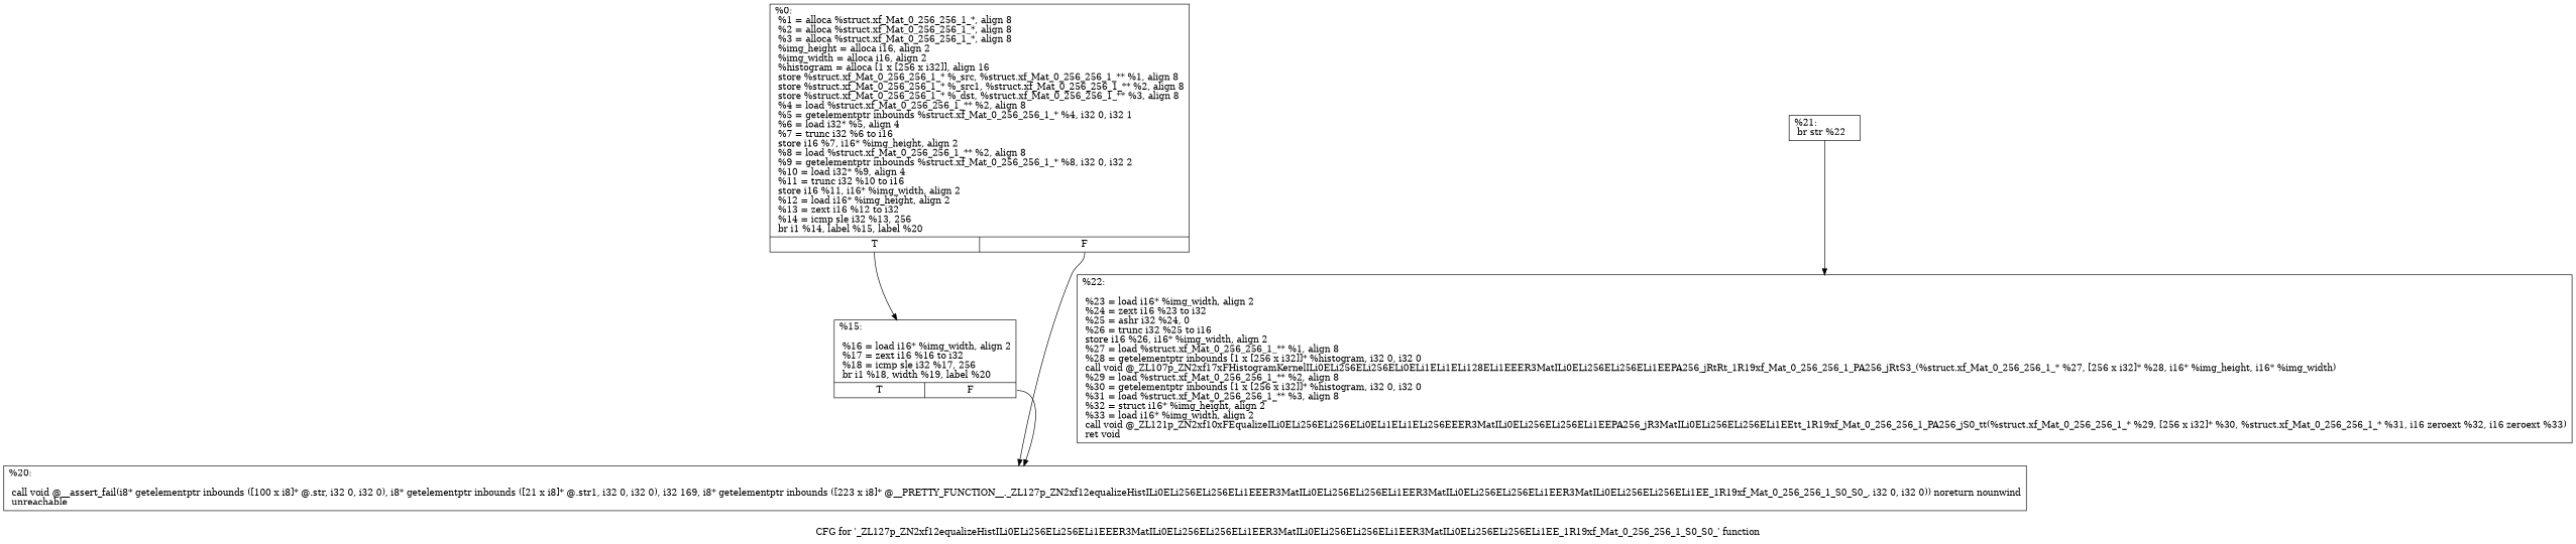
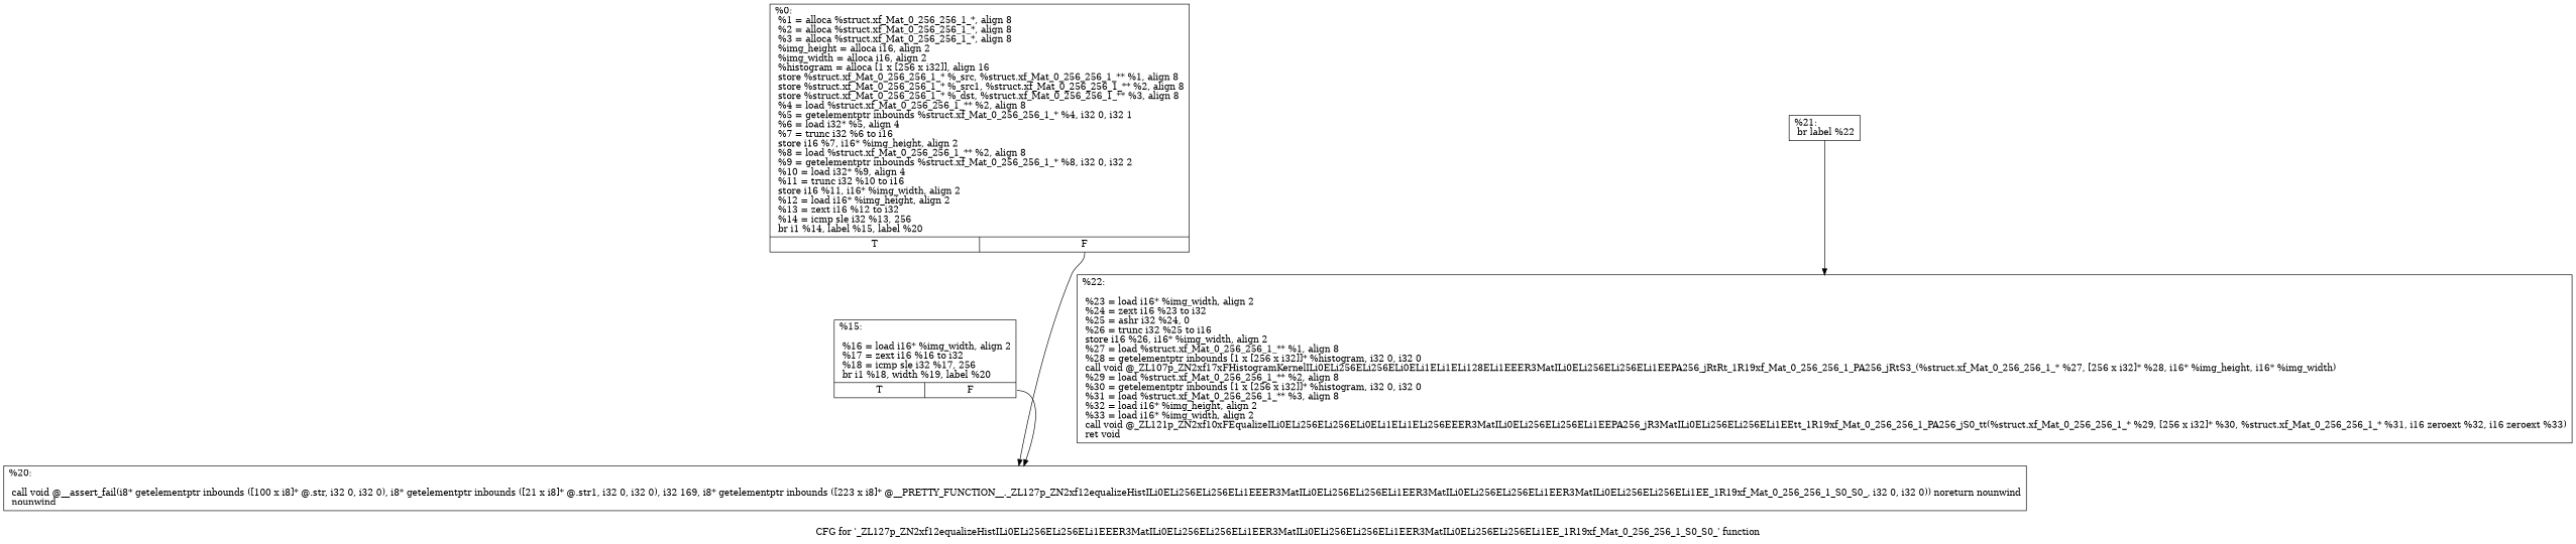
  digraph {
    label="CFG for '_ZL127p_ZN2xf12equalizeHistILi0ELi256ELi256ELi1EEER3MatILi0ELi256ELi256ELi1EER3MatILi0ELi256ELi256ELi1EER3MatILi0ELi256ELi256ELi1EE_1R19xf_Mat_0_256_256_1_S0_S0_' function"
    node [shape=record]
    edge [tailport=s1]
    n1 [label="{%0:\l  %1 = alloca %struct.xf_Mat_0_256_256_1_*, align 8\l  %2 = alloca %struct.xf_Mat_0_256_256_1_*, align 8\l  %3 = alloca %struct.xf_Mat_0_256_256_1_*, align 8\l  %img_height = alloca i16, align 2\l  %img_width = alloca i16, align 2\l  %histogram = alloca [1 x [256 x i32]], align 16\l  store %struct.xf_Mat_0_256_256_1_* %_src, %struct.xf_Mat_0_256_256_1_** %1, align 8\l  store %struct.xf_Mat_0_256_256_1_* %_src1, %struct.xf_Mat_0_256_256_1_** %2, align 8\l  store %struct.xf_Mat_0_256_256_1_* %_dst, %struct.xf_Mat_0_256_256_1_** %3, align 8\l  %4 = load %struct.xf_Mat_0_256_256_1_** %2, align 8\l  %5 = getelementptr inbounds %struct.xf_Mat_0_256_256_1_* %4, i32 0, i32 1\l  %6 = load i32* %5, align 4\l  %7 = trunc i32 %6 to i16\l  store i16 %7, i16* %img_height, align 2\l  %8 = load %struct.xf_Mat_0_256_256_1_** %2, align 8\l  %9 = getelementptr inbounds %struct.xf_Mat_0_256_256_1_* %8, i32 0, i32 2\l  %10 = load i32* %9, align 4\l  %11 = trunc i32 %10 to i16\l  store i16 %11, i16* %img_width, align 2\l  %12 = load i16* %img_height, align 2\l  %13 = zext i16 %12 to i32\l  %14 = icmp sle i32 %13, 256\l  br i1 %14, label %15, label %20\l|{<s0>T|<s1>F}}"]
    n2 [label="{%15:\l\l  %16 = load i16* %img_width, align 2\l  %17 = zext i16 %16 to i32\l  %18 = icmp sle i32 %17, 256\l  br i1 %18, width %19, label %20\l|{<s0>T|<s1>F}}"]
-   n3 [label="{%20:\l\l  call void @__assert_fail(i8* getelementptr inbounds ([100 x i8]* @.str, i32 0, i32 0), i8* getelementptr inbounds ([21 x i8]* @.str1, i32 0, i32 0), i32 169, i8* getelementptr inbounds ([223 x i8]* @__PRETTY_FUNCTION__._ZL127p_ZN2xf12equalizeHistILi0ELi256ELi256ELi1EEER3MatILi0ELi256ELi256ELi1EER3MatILi0ELi256ELi256ELi1EER3MatILi0ELi256ELi256ELi1EE_1R19xf_Mat_0_256_256_1_S0_S0_, i32 0, i32 0)) noreturn nounwind\l  unreachable\l}"]
-   n4 [label="{%22:\l\l  %23 = load i16* %img_width, align 2\l  %24 = zext i16 %23 to i32\l  %25 = ashr i32 %24, 0\l  %26 = trunc i32 %25 to i16\l  store i16 %26, i16* %img_width, align 2\l  %27 = load %struct.xf_Mat_0_256_256_1_** %1, align 8\l  %28 = getelementptr inbounds [1 x [256 x i32]]* %histogram, i32 0, i32 0\l  call void @_ZL107p_ZN2xf17xFHistogramKernelILi0ELi256ELi256ELi0ELi1ELi1ELi128ELi1EEER3MatILi0ELi256ELi256ELi1EEPA256_jRtRt_1R19xf_Mat_0_256_256_1_PA256_jRtS3_(%struct.xf_Mat_0_256_256_1_* %27, [256 x i32]* %28, i16* %img_height, i16* %img_width)\l  %29 = load %struct.xf_Mat_0_256_256_1_** %2, align 8\l  %30 = getelementptr inbounds [1 x [256 x i32]]* %histogram, i32 0, i32 0\l  %31 = load %struct.xf_Mat_0_256_256_1_** %3, align 8\l  %32 = struct i16* %img_height, align 2\l  %33 = load i16* %img_width, align 2\l  call void @_ZL121p_ZN2xf10xFEqualizeILi0ELi256ELi256ELi0ELi1ELi1ELi256EEER3MatILi0ELi256ELi256ELi1EEPA256_jR3MatILi0ELi256ELi256ELi1EEtt_1R19xf_Mat_0_256_256_1_PA256_jS0_tt(%struct.xf_Mat_0_256_256_1_* %29, [256 x i32]* %30, %struct.xf_Mat_0_256_256_1_* %31, i16 zeroext %32, i16 zeroext %33)\l  ret void\l}"]
-   n5 [label="{%21:                                                  \l  br str %22\l}"]
-   n1 -> n2 [tailport=s0]
+   n3 [label="{%20:\l\l  call void @__assert_fail(i8* getelementptr inbounds ([100 x i8]* @.str, i32 0, i32 0), i8* getelementptr inbounds ([21 x i8]* @.str1, i32 0, i32 0), i32 169, i8* getelementptr inbounds ([223 x i8]* @__PRETTY_FUNCTION__._ZL127p_ZN2xf12equalizeHistILi0ELi256ELi256ELi1EEER3MatILi0ELi256ELi256ELi1EER3MatILi0ELi256ELi256ELi1EER3MatILi0ELi256ELi256ELi1EE_1R19xf_Mat_0_256_256_1_S0_S0_, i32 0, i32 0)) noreturn nounwind\l  nounwind\l}"]
+   n4 [label="{%22:\l\l  %23 = load i16* %img_width, align 2\l  %24 = zext i16 %23 to i32\l  %25 = ashr i32 %24, 0\l  %26 = trunc i32 %25 to i16\l  store i16 %26, i16* %img_width, align 2\l  %27 = load %struct.xf_Mat_0_256_256_1_** %1, align 8\l  %28 = getelementptr inbounds [1 x [256 x i32]]* %histogram, i32 0, i32 0\l  call void @_ZL107p_ZN2xf17xFHistogramKernelILi0ELi256ELi256ELi0ELi1ELi1ELi128ELi1EEER3MatILi0ELi256ELi256ELi1EEPA256_jRtRt_1R19xf_Mat_0_256_256_1_PA256_jRtS3_(%struct.xf_Mat_0_256_256_1_* %27, [256 x i32]* %28, i16* %img_height, i16* %img_width)\l  %29 = load %struct.xf_Mat_0_256_256_1_** %2, align 8\l  %30 = getelementptr inbounds [1 x [256 x i32]]* %histogram, i32 0, i32 0\l  %31 = load %struct.xf_Mat_0_256_256_1_** %3, align 8\l  %32 = load i16* %img_height, align 2\l  %33 = load i16* %img_width, align 2\l  call void @_ZL121p_ZN2xf10xFEqualizeILi0ELi256ELi256ELi0ELi1ELi1ELi256EEER3MatILi0ELi256ELi256ELi1EEPA256_jR3MatILi0ELi256ELi256ELi1EEtt_1R19xf_Mat_0_256_256_1_PA256_jS0_tt(%struct.xf_Mat_0_256_256_1_* %29, [256 x i32]* %30, %struct.xf_Mat_0_256_256_1_* %31, i16 zeroext %32, i16 zeroext %33)\l  ret void\l}"]
+   n5 [label="{%21:                                                  \l  br label %22\l}"]
    n1 -> n3
    n2 -> n3
    n5 -> n4 [tailport=""]
  }
